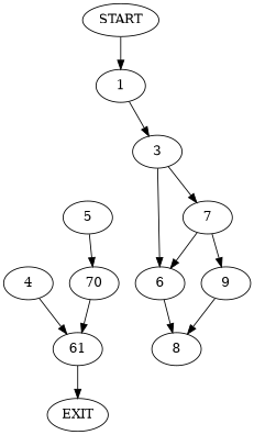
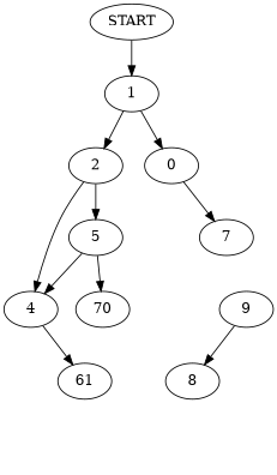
  digraph {
    n1 [label=START]
    1
-   3
-   n5 [label=EXIT]
+   2
+   3 [label=0]
    4
    5
-   6
    7
    n10 [label=61]
    n11 [label=70]
    8
    9
    n1 -> 1
+   1 -> 2
    1 -> 3
-   3 -> 6
+   2 -> 4
+   2 -> 5
    3 -> 7
    4 -> n10
+   5 -> 4
    5 -> n11
-   6 -> 8
-   7 -> 6
-   7 -> 9
-   n10 -> n5
-   n11 -> n10
    9 -> 8
  }
